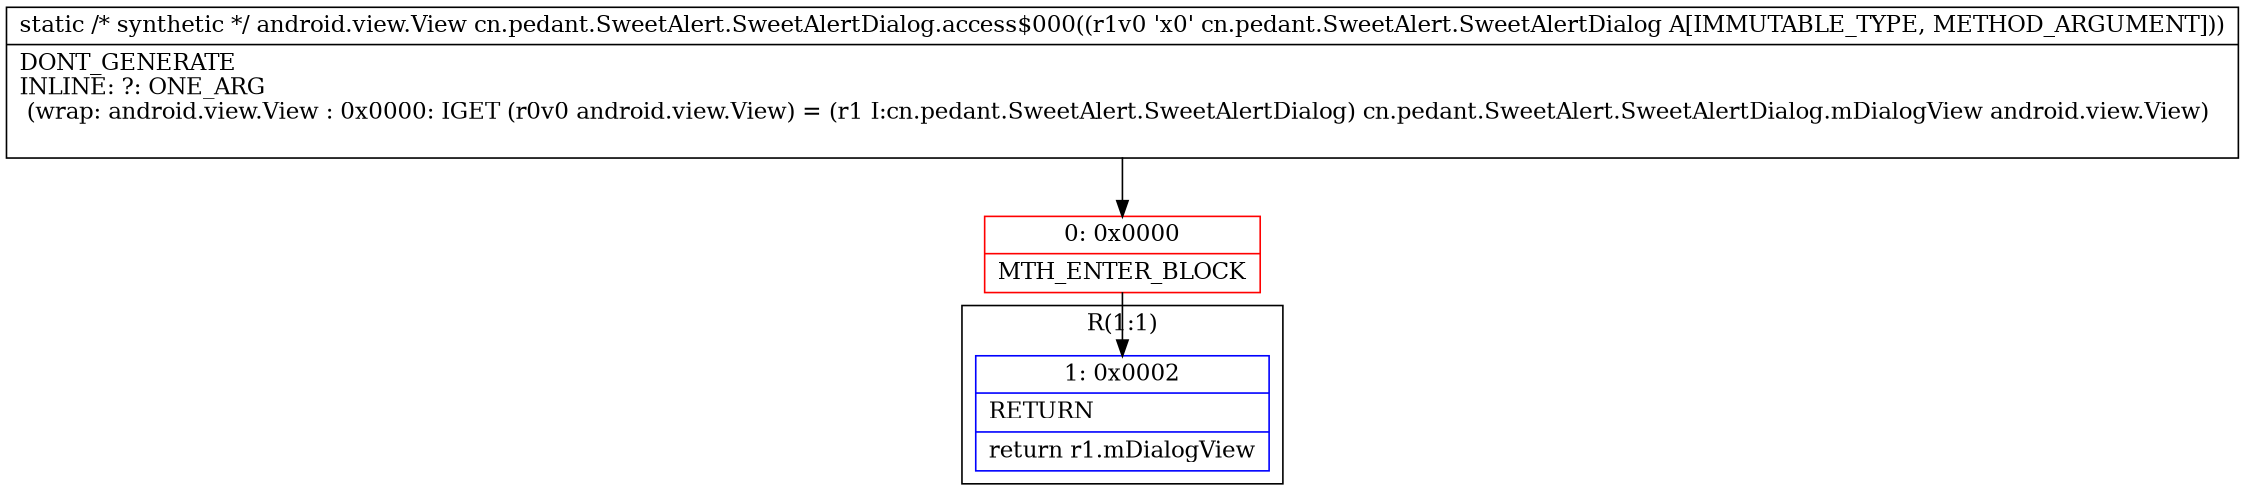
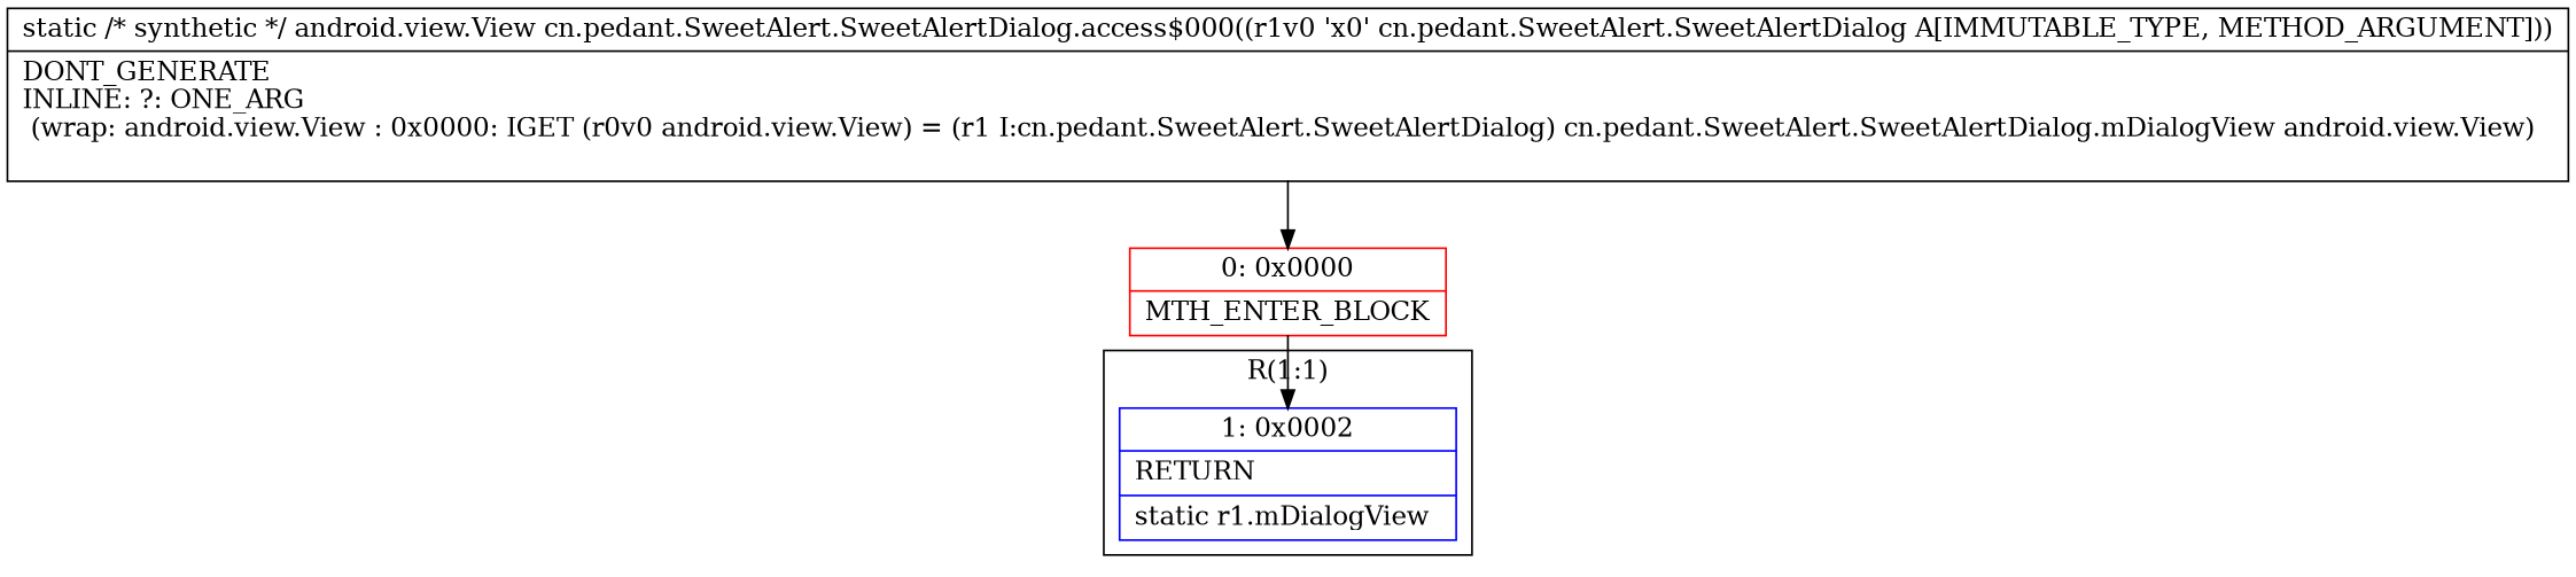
  digraph {
    node [shape=record]
-   n1 [color=blue label="{1\:\ 0x0002|RETURN\l|return r1.mDialogView\l}"]
+   n1 [color=blue label="{1\:\ 0x0002|RETURN\l|static r1.mDialogView\l}"]
    n2 [color=red label="{0\:\ 0x0000|MTH_ENTER_BLOCK\l}"]
    n3 [label="{static \/* synthetic *\/ android.view.View cn.pedant.SweetAlert.SweetAlertDialog.access$000((r1v0 'x0' cn.pedant.SweetAlert.SweetAlertDialog A[IMMUTABLE_TYPE, METHOD_ARGUMENT]))  | DONT_GENERATE\lINLINE: ?: ONE_ARG  \l  (wrap: android.view.View : 0x0000: IGET  (r0v0 android.view.View) = (r1 I:cn.pedant.SweetAlert.SweetAlertDialog) cn.pedant.SweetAlert.SweetAlertDialog.mDialogView android.view.View)\l\l}"]
    subgraph cluster_1 {
      label="R(1:1)"
      n1
    }
    n2 -> n1
    n3 -> n2
  }
